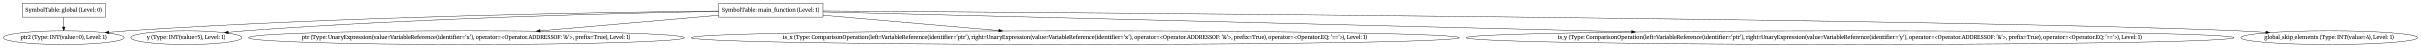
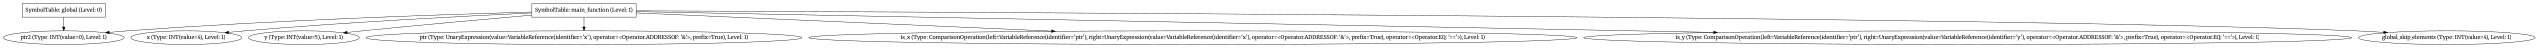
  digraph {
    fontname=Merriweather
    node [fontname=Merriweather shape=ellipse]
    edge [fontname=Merriweather]
    n1 [label="SymbolTable: global (Level: 0)" shape=box]
    n2 [label="ptr2 (Type: INT(value=0), Level: 1)"]
    n3 [label="SymbolTable: main_function (Level: 1)" shape=box]
+   n4 [label="x (Type: INT(value=4), Level: 1)"]
    n5 [label="y (Type: INT(value=5), Level: 1)"]
    n6 [label="ptr (Type: UnaryExpression(value=VariableReference(identifier='x'), operator=<Operator.ADDRESSOF: '&'>, prefix=True), Level: 1)"]
    n7 [label="is_x (Type: ComparisonOperation(left=VariableReference(identifier='ptr'), right=UnaryExpression(value=VariableReference(identifier='x'), operator=<Operator.ADDRESSOF: '&'>, prefix=True), operator=<Operator.EQ: '=='>), Level: 1)"]
    n8 [label="is_y (Type: ComparisonOperation(left=VariableReference(identifier='ptr'), right=UnaryExpression(value=VariableReference(identifier='y'), operator=<Operator.ADDRESSOF: '&'>, prefix=True), operator=<Operator.EQ: '=='>), Level: 1)"]
    n9 [label="global_skip_elements (Type: INT(value=4), Level: 1)"]
    n1 -> n2
    n3 -> n2
+   n3 -> n4
    n3 -> n5
    n3 -> n6
    n3 -> n7
    n3 -> n8
    n3 -> n9
  }
